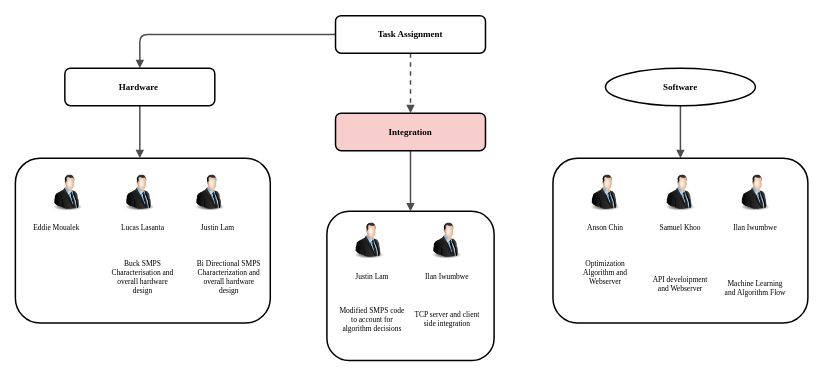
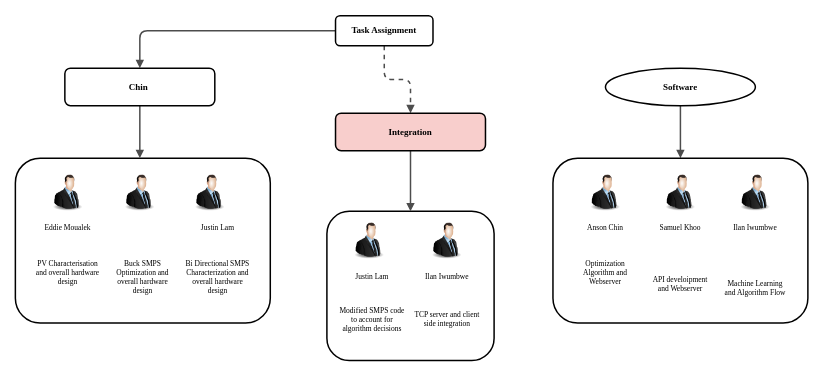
  <mxCell id="0" />
  <mxCell id="1" parent="0" />
  <mxCell id="2" value="" style="whiteSpace=wrap;html=1;rounded=1;shadow=0;comic=0;strokeWidth=2;fontFamily=Verdana;align=center;fontSize=10;" parent="1" vertex="1"><mxGeometry x="20" y="210" width="340" height="220" as="geometry" /></mxCell>
  <mxCell id="3" value="" style="whiteSpace=wrap;html=1;rounded=1;shadow=0;comic=0;strokeWidth=2;fontFamily=Verdana;align=center;fontSize=10;" parent="1" vertex="1"><mxGeometry x="435.5" y="281" width="223" height="199" as="geometry" /></mxCell>
  <mxCell id="4" value="" style="edgeStyle=orthogonalEdgeStyle;rounded=1;html=1;labelBackgroundColor=none;endArrow=block;endFill=1;strokeColor=#4D4D4D;strokeWidth=2;fontFamily=Verdana;fontSize=12;fontStyle=1;dashed=1;" parent="1" source="21" target="20" edge="1"><mxGeometry relative="1" as="geometry" /></mxCell>
  <mxCell id="5" value="" style="edgeStyle=orthogonalEdgeStyle;rounded=1;html=1;labelBackgroundColor=none;endArrow=block;endFill=1;strokeColor=#4D4D4D;strokeWidth=2;fontFamily=Verdana;fontSize=12;fontStyle=1" parent="1" source="21" target="19" edge="1"><mxGeometry relative="1" as="geometry" /></mxCell>
  <mxCell id="6" value="" style="edgeStyle=elbowEdgeStyle;rounded=1;html=1;labelBackgroundColor=none;endArrow=block;endFill=1;strokeColor=#4D4D4D;strokeWidth=2;fontFamily=Verdana;fontSize=12;fontStyle=1" parent="1" source="19" edge="1"><mxGeometry relative="1" as="geometry"><mxPoint x="185.714" y="210" as="targetPoint" /></mxGeometry></mxCell>
  <mxCell id="7" value="" style="edgeStyle=orthogonalEdgeStyle;rounded=1;html=1;labelBackgroundColor=none;endArrow=block;endFill=1;strokeColor=#4D4D4D;strokeWidth=2;fontFamily=Verdana;fontSize=12;fontStyle=1" parent="1" source="22" edge="1"><mxGeometry relative="1" as="geometry"><mxPoint x="907" y="210" as="targetPoint" /></mxGeometry></mxCell>
  <mxCell id="8" value="" style="edgeStyle=elbowEdgeStyle;rounded=1;html=1;labelBackgroundColor=none;endArrow=block;endFill=1;strokeColor=#4D4D4D;strokeWidth=2;fontFamily=Verdana;fontSize=10;" parent="1" source="20" target="3" edge="1"><mxGeometry relative="1" as="geometry" /></mxCell>
- <mxCell id="9" value="Eddie Moualek" style="text;html=1;strokeColor=none;fillColor=none;align=center;verticalAlign=middle;whiteSpace=wrap;rounded=1;shadow=0;comic=0;fontFamily=Verdana;fontSize=10;" parent="1" vertex="1"><mxGeometry x="30" y="290" width="90" height="25" as="geometry" /></mxCell>
- <mxCell id="10" value="Lucas Lasanta" style="text;html=1;strokeColor=none;fillColor=none;align=center;verticalAlign=middle;whiteSpace=wrap;rounded=1;shadow=0;comic=0;fontFamily=Verdana;fontSize=10;" parent="1" vertex="1"><mxGeometry x="145" y="290" width="90" height="25" as="geometry" /></mxCell>
+ <mxCell id="9" value="Eddie Moualek" style="text;html=1;strokeColor=none;fillColor=none;align=center;verticalAlign=middle;whiteSpace=wrap;rounded=1;shadow=0;comic=0;fontFamily=Verdana;fontSize=10;" parent="1" vertex="1"><mxGeometry x="45" y="290" width="90" height="25" as="geometry" /></mxCell>
  <mxCell id="11" value="Justin Lam" style="text;html=1;strokeColor=none;fillColor=none;align=center;verticalAlign=middle;whiteSpace=wrap;rounded=1;shadow=0;comic=0;fontFamily=Verdana;fontSize=10;" parent="1" vertex="1"><mxGeometry x="245" y="290" width="90" height="25" as="geometry" /></mxCell>
- <mxCell id="13" value="Buck SMPS Characterisation and overall hardware design" style="text;html=1;strokeColor=none;fillColor=none;align=center;verticalAlign=middle;whiteSpace=wrap;rounded=1;shadow=0;comic=0;fontFamily=Verdana;fontSize=10;" parent="1" vertex="1"><mxGeometry x="145" y="325" width="90" height="85" as="geometry" /></mxCell>
- <mxCell id="14" value="Bi Directional SMPS Characterization and overall hardware design" style="text;html=1;strokeColor=none;fillColor=none;align=center;verticalAlign=middle;whiteSpace=wrap;rounded=1;shadow=0;comic=0;fontFamily=Verdana;fontSize=10;" parent="1" vertex="1"><mxGeometry x="260" y="325" width="90" height="85" as="geometry" /></mxCell>
+ <mxCell id="12" value="PV Characterisation and overall hardware design" style="text;html=1;strokeColor=none;fillColor=none;align=center;verticalAlign=middle;whiteSpace=wrap;rounded=1;shadow=0;comic=0;fontFamily=Verdana;fontSize=10;" parent="1" vertex="1"><mxGeometry x="45" y="325" width="90" height="75" as="geometry" /></mxCell>
+ <mxCell id="13" value="Buck SMPS Optimization and overall hardware design" style="text;html=1;strokeColor=none;fillColor=none;align=center;verticalAlign=middle;whiteSpace=wrap;rounded=1;shadow=0;comic=0;fontFamily=Verdana;fontSize=10;" parent="1" vertex="1"><mxGeometry x="145" y="325" width="90" height="85" as="geometry" /></mxCell>
+ <mxCell id="14" value="Bi Directional SMPS Characterization and overall hardware design" style="text;html=1;strokeColor=none;fillColor=none;align=center;verticalAlign=middle;whiteSpace=wrap;rounded=1;shadow=0;comic=0;fontFamily=Verdana;fontSize=10;" parent="1" vertex="1"><mxGeometry x="245" y="325" width="90" height="85" as="geometry" /></mxCell>
  <mxCell id="15" value="Modified SMPS code to account for algorithm decisions" style="text;html=1;strokeColor=none;fillColor=none;align=center;verticalAlign=middle;whiteSpace=wrap;rounded=1;shadow=0;comic=0;fontFamily=Verdana;fontSize=10;" parent="1" vertex="1"><mxGeometry x="450.5" y="390" width="90" height="70" as="geometry" /></mxCell>
  <mxCell id="16" value="Ilan Iwumbwe" style="text;html=1;strokeColor=none;fillColor=none;align=center;verticalAlign=middle;whiteSpace=wrap;rounded=1;shadow=0;comic=0;fontFamily=Verdana;fontSize=10;" parent="1" vertex="1"><mxGeometry x="550.5" y="355" width="90" height="25" as="geometry" /></mxCell>
  <mxCell id="17" value="Justin Lam" style="text;html=1;strokeColor=none;fillColor=none;align=center;verticalAlign=middle;whiteSpace=wrap;rounded=1;shadow=0;comic=0;fontFamily=Verdana;fontSize=10;" parent="1" vertex="1"><mxGeometry x="450.5" y="355" width="90" height="25" as="geometry" /></mxCell>
  <mxCell id="18" value="TCP server and client side integration" style="text;html=1;strokeColor=none;fillColor=none;align=center;verticalAlign=middle;whiteSpace=wrap;rounded=1;shadow=0;comic=0;fontFamily=Verdana;fontSize=10;" parent="1" vertex="1"><mxGeometry x="550.5" y="390" width="90" height="70" as="geometry" /></mxCell>
- <mxCell id="19" value="Hardware&amp;nbsp;" style="whiteSpace=wrap;html=1;rounded=1;shadow=0;comic=0;strokeWidth=2;fontFamily=Verdana;align=center;fontSize=12;fontStyle=1" parent="1" vertex="1"><mxGeometry x="86" y="90" width="200" height="50" as="geometry" /></mxCell>
+ <mxCell id="19" value="Chin&amp;nbsp;" style="whiteSpace=wrap;html=1;rounded=1;shadow=0;comic=0;strokeWidth=2;fontFamily=Verdana;align=center;fontSize=12;fontStyle=1" parent="1" vertex="1"><mxGeometry x="86" y="90" width="200" height="50" as="geometry" /></mxCell>
  <mxCell id="20" value="Integration" style="whiteSpace=wrap;html=1;rounded=1;shadow=0;comic=0;strokeWidth=2;fontFamily=Verdana;align=center;fontSize=12;fontStyle=1;fillColor=#f8cecc;" parent="1" vertex="1"><mxGeometry x="447" y="150" width="200" height="50" as="geometry" /></mxCell>
- <mxCell id="21" value="Task Assignment" style="whiteSpace=wrap;html=1;rounded=1;shadow=0;comic=0;strokeWidth=2;fontFamily=Verdana;align=center;fontSize=12;fontStyle=1" parent="1" vertex="1"><mxGeometry x="447" y="20" width="200" height="50" as="geometry" /></mxCell>
+ <mxCell id="21" value="Task Assignment" style="whiteSpace=wrap;html=1;rounded=1;shadow=0;comic=0;strokeWidth=2;fontFamily=Verdana;align=center;fontSize=12;fontStyle=1" parent="1" vertex="1"><mxGeometry x="447" y="20" width="130" height="40" as="geometry" /></mxCell>
  <mxCell id="22" value="Software" style="ellipse;whiteSpace=wrap;html=1;shadow=0;comic=0;strokeWidth=2;fontFamily=Verdana;align=center;fontSize=12;fontStyle=1;" parent="1" vertex="1"><mxGeometry x="807" y="90" width="200" height="50" as="geometry" /></mxCell>
  <mxCell id="23" value="" style="whiteSpace=wrap;html=1;rounded=1;shadow=0;comic=0;strokeWidth=2;fontFamily=Verdana;align=center;fontSize=10;" vertex="1" parent="1"><mxGeometry x="737" y="210" width="340" height="220" as="geometry" /></mxCell>
  <mxCell id="24" value="Anson Chin" style="text;html=1;strokeColor=none;fillColor=none;align=center;verticalAlign=middle;whiteSpace=wrap;rounded=1;shadow=0;comic=0;fontFamily=Verdana;fontSize=10;" vertex="1" parent="1"><mxGeometry x="762" y="290" width="90" height="25" as="geometry" /></mxCell>
  <mxCell id="25" value="Samuel Khoo" style="text;html=1;strokeColor=none;fillColor=none;align=center;verticalAlign=middle;whiteSpace=wrap;rounded=1;shadow=0;comic=0;fontFamily=Verdana;fontSize=10;" vertex="1" parent="1"><mxGeometry x="862" y="290" width="90" height="25" as="geometry" /></mxCell>
  <mxCell id="26" value="Ilan Iwumbwe" style="text;html=1;strokeColor=none;fillColor=none;align=center;verticalAlign=middle;whiteSpace=wrap;rounded=1;shadow=0;comic=0;fontFamily=Verdana;fontSize=10;" vertex="1" parent="1"><mxGeometry x="962" y="290" width="90" height="25" as="geometry" /></mxCell>
  <mxCell id="27" value="Optimization Algorithm and Webserver" style="text;html=1;strokeColor=none;fillColor=none;align=center;verticalAlign=middle;whiteSpace=wrap;rounded=1;shadow=0;comic=0;fontFamily=Verdana;fontSize=10;" vertex="1" parent="1"><mxGeometry x="762" y="320" width="90" height="85" as="geometry" /></mxCell>
  <mxCell id="28" value="API develoipment and Webserver" style="text;html=1;strokeColor=none;fillColor=none;align=center;verticalAlign=middle;whiteSpace=wrap;rounded=1;shadow=0;comic=0;fontFamily=Verdana;fontSize=10;" vertex="1" parent="1"><mxGeometry x="862" y="340" width="90" height="75" as="geometry" /></mxCell>
  <mxCell id="29" value="Machine Learning and Algorithm Flow" style="text;html=1;strokeColor=none;fillColor=none;align=center;verticalAlign=middle;whiteSpace=wrap;rounded=1;shadow=0;comic=0;fontFamily=Verdana;fontSize=10;" vertex="1" parent="1"><mxGeometry x="962" y="345" width="90" height="75" as="geometry" /></mxCell>
  <mxCell id="30" value="" style="image;html=1;image=img/lib/clip_art/people/Suit_Man_128x128.png" vertex="1" parent="1"><mxGeometry x="462.5" y="295" width="59" height="50" as="geometry" /></mxCell>
  <mxCell id="31" value="" style="image;html=1;image=img/lib/clip_art/people/Suit_Man_128x128.png" vertex="1" parent="1"><mxGeometry x="60.5" y="231" width="59" height="50" as="geometry" /></mxCell>
  <mxCell id="32" value="" style="image;html=1;image=img/lib/clip_art/people/Suit_Man_128x128.png" vertex="1" parent="1"><mxGeometry x="156.5" y="231" width="59" height="50" as="geometry" /></mxCell>
  <mxCell id="33" value="" style="image;html=1;image=img/lib/clip_art/people/Suit_Man_128x128.png" vertex="1" parent="1"><mxGeometry x="250" y="231" width="59" height="50" as="geometry" /></mxCell>
  <mxCell id="34" value="" style="image;html=1;image=img/lib/clip_art/people/Suit_Man_128x128.png" vertex="1" parent="1"><mxGeometry x="566" y="295" width="59" height="50" as="geometry" /></mxCell>
  <mxCell id="35" value="" style="image;html=1;image=img/lib/clip_art/people/Suit_Man_128x128.png" vertex="1" parent="1"><mxGeometry x="777.5" y="231" width="59" height="50" as="geometry" /></mxCell>
  <mxCell id="36" value="" style="image;html=1;image=img/lib/clip_art/people/Suit_Man_128x128.png" vertex="1" parent="1"><mxGeometry x="877.5" y="231" width="59" height="50" as="geometry" /></mxCell>
  <mxCell id="37" value="" style="image;html=1;image=img/lib/clip_art/people/Suit_Man_128x128.png" vertex="1" parent="1"><mxGeometry x="977.5" y="231" width="59" height="50" as="geometry" /></mxCell>
